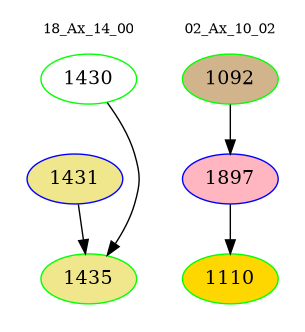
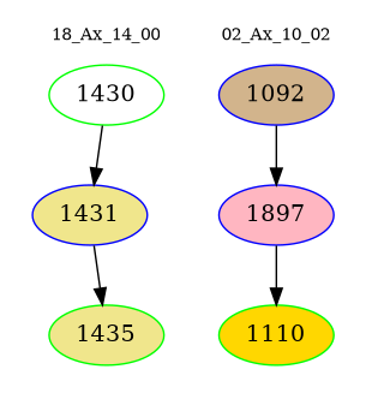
  digraph {
    node [color=green fillcolor=khaki style=filled]
    edge [color=black]
    n1 [fillcolor=white label=1430]
    n2 [color=blue label=1431]
    n3 [label=1435]
-   n4 [fillcolor=tan label=1092]
+   n4 [color=blue fillcolor=tan label=1092]
    n5 [color=blue fillcolor=lightpink label=1897]
    n6 [fillcolor=gold label=1110]
    subgraph cluster_1 {
      color=white
      fontsize=10
      label="18_Ax_14_00"
      n1
      n2
      n3
    }
    subgraph cluster_2 {
      color=white
      fontsize=10
      label="02_Ax_10_02"
      n4
      n5
      n6
    }
-   n1 -> n3
+   n1 -> n2
    n2 -> n3
    n4 -> n5
    n5 -> n6
  }
